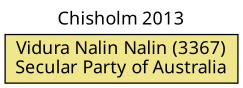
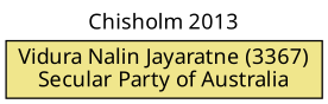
  digraph {
    label="Chisholm 2013"
    labelloc=t
    mclimit=10
    fontname="Noto Sans"
-   n1 [label="Vidura Nalin Nalin (3367)\nSecular Party of Australia" shape=box style=filled fillcolor=khaki fontname="Noto Sans"]
+   n1 [label="Vidura Nalin Jayaratne (3367)\nSecular Party of Australia" shape=box style=filled fillcolor=khaki fontname="Noto Sans"]
  }
